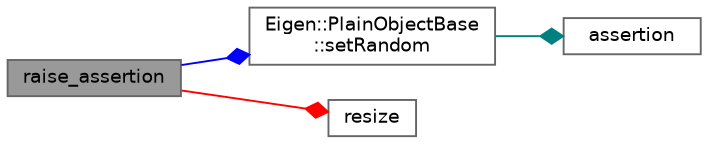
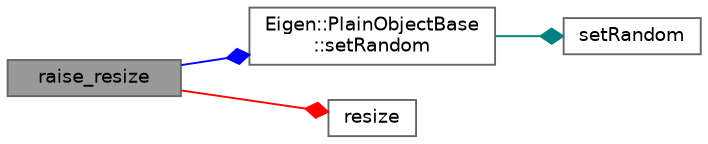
  digraph {
    rankdir=LR
    node [color=grey40 fillcolor=white fontname=Helvetica fontsize=10 shape=box style=filled]
    edge [arrowhead=diamond fontname=Helvetica fontsize=10 labelfontname=Helvetica labelfontsize=10 style=solid]
-   n1 [color=gray40 fillcolor=grey60 fontcolor=black height=0.2 label=raise_assertion width=0.4]
+   n1 [color=gray40 fillcolor=grey60 fontcolor=black height=0.2 label=raise_resize width=0.4]
    n2 [height=0.2 label="Eigen::PlainObjectBase\l::setRandom" width=0.4]
    n3 [height=0.2 label=resize width=0.4]
-   n4 [height=0.2 label=assertion width=0.4]
+   n4 [height=0.2 label=setRandom width=0.4]
    n1 -> n2 [color=blue]
    n1 -> n3 [color=red]
    n2 -> n4 [color=teal]
  }
